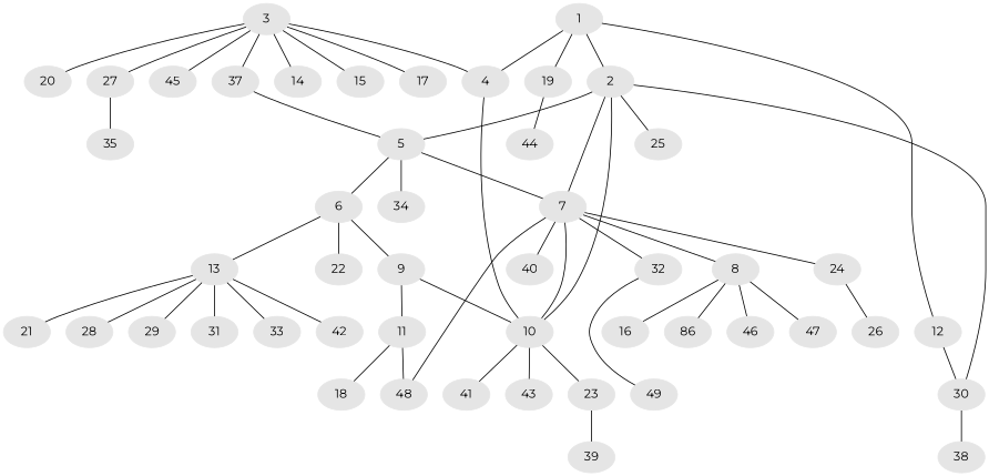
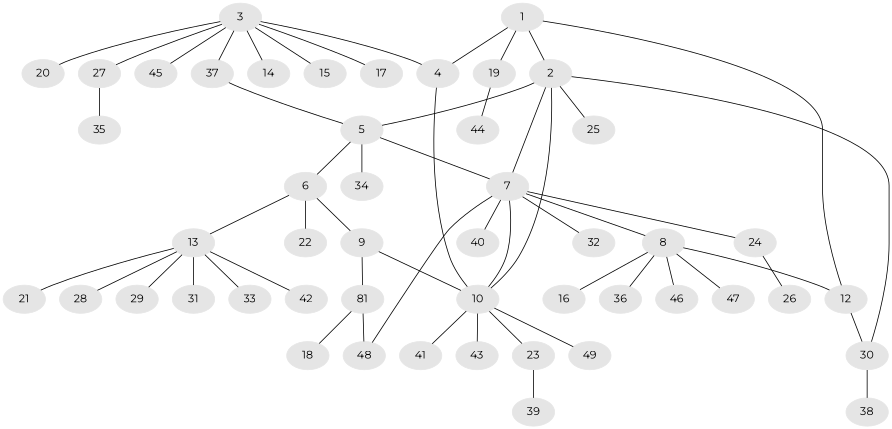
  graph {
    fontname=Montserrat
    node [color=gray90 fontname=Montserrat style=filled]
    edge [fontname=Montserrat]
    1
    2
    4
    12
    19
    5
    7
    10
    25
    30
    44
    6
    34
    8
    24
    32
    40
    48
    23
    41
    43
    49
    38
    3
    14
    15
    17
    20
    27
    37
    45
    35
    16
-   36 [label=86]
+   36
    46
    47
    9
    13
    22
-   11
+   11 [label=81]
    21
    28
    29
    31
    33
    42
    26
    18
    39
    1 -- 2
    1 -- 4
    1 -- 12
    1 -- 19
    2 -- 5
    2 -- 7
    2 -- 10
    2 -- 25
    2 -- 30
    4 -- 10
    12 -- 30
    19 -- 44
    5 -- 7
    5 -- 6
    5 -- 34
    7 -- 10
    7 -- 8
    7 -- 24
    7 -- 32
    7 -- 40
    7 -- 48
    10 -- 23
    10 -- 41
    10 -- 43
-   32 -- 49
+   10 -- 49
    30 -- 38
    6 -- 9
    6 -- 13
    6 -- 22
+   8 -- 12
    8 -- 16
    8 -- 36
    8 -- 46
    8 -- 47
    24 -- 26
    23 -- 39
    3 -- 4
    3 -- 14
    3 -- 15
    3 -- 17
    3 -- 20
    3 -- 27
    3 -- 37
    3 -- 45
    27 -- 35
    37 -- 5
    9 -- 10
    9 -- 11
    13 -- 21
    13 -- 28
    13 -- 29
    13 -- 31
    13 -- 33
    13 -- 42
    11 -- 48
    11 -- 18
  }
